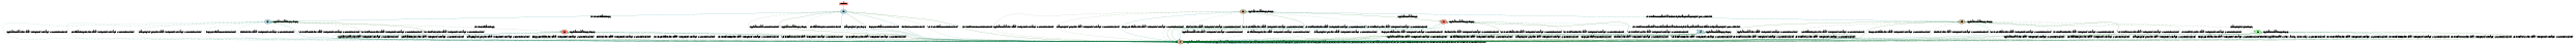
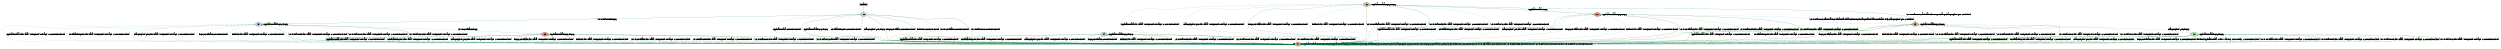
  digraph {
    node [fillcolor=salmon style=filled]
    edge [arrowhead=odot color=darkgreen style=dashed]
    __start0 [height=0 shape=none width=0]
    s8 [fillcolor=lightblue]
    s3 [fillcolor=lightblue]
    s7 [fillcolor=tan]
    s0
    s4 [fillcolor=lightblue]
    s1
    s5 [fillcolor=tan]
    s2 [fillcolor=palegreen]
    s6 [fillcolor=tan]
    __start0 -> s8 [style=solid]
-   s8 -> s3 [arrowhead=vee color=teal label="ServerCertificate/Empty" style=solid]
+   s8 -> s3 [arrowhead=vee color=teal label="ServerHelloDHE/Empty" style=solid]
    s8 -> s7 [label="ApplicationData/ConnectionClosed"]
    s8 -> s7 [arrowhead=vee label="ApplicationDataEmpty/Empty" style=solid]
    s8 -> s7 [color=teal label="CertificateRequest/ConnectionClosed"]
    s8 -> s7 [color=teal label="ChangeCipherSpec/Empty" style=solid]
    s8 -> s7 [label="EmptyCertificate/ConnectionClosed" style=solid]
    s8 -> s7 [color=teal label="Finished/ConnectionClosed" style=solid]
    s8 -> s7 [label="ServerCertificate/ConnectionClosed"]
    s8 -> s7 [label="ServerHelloDone/ConnectionClosed" style=solid]
    s3 -> s3 [arrowhead=vee color=teal label="ApplicationDataEmpty/Empty"]
    s3 -> s7 [arrowhead=vee color=teal label="ApplicationData/Alert Fatal (Unexpected message) & ConnectionClosed"]
    s3 -> s7 [color=teal label="CertificateRequest/Alert Fatal (Unexpected message) & ConnectionClosed"]
    s3 -> s7 [label="ChangeCipherSpec/Alert Fatal (Unexpected message) & ConnectionClosed"]
    s3 -> s7 [color=teal label="EmptyCertificate/ConnectionClosed"]
    s3 -> s7 [color=teal label="Finished/Alert Fatal (Unexpected message) & ConnectionClosed"]
    s3 -> s7 [arrowhead=vee color=teal label="ServerHelloDHE/Alert Fatal (Unexpected message) & ConnectionClosed" style=solid]
    s3 -> s7 [arrowhead=vee label="ServerHelloDone/Alert Fatal (Unexpected message) & ConnectionClosed"]
    s3 -> s7 [arrowhead=vee label="ServerHelloRSA/Alert Fatal (Unexpected message) & ConnectionClosed" style=solid]
    s3 -> s0 [arrowhead=vee label="ServerCertificate/Empty"]
    s7 -> s7 [color=teal label="ApplicationData/ConnectionClosed" style=solid]
    s7 -> s7 [color=teal label="ApplicationDataEmpty/ConnectionClosed"]
    s7 -> s7 [arrowhead=vee color=teal label="CertificateRequest/ConnectionClosed" style=solid]
    s7 -> s7 [label="ChangeCipherSpec/ConnectionClosed" style=solid]
    s7 -> s7 [color=teal label="EmptyCertificate/ConnectionClosed"]
    s7 -> s7 [color=teal label="Finished/ConnectionClosed"]
    s7 -> s7 [label="ServerCertificate/ConnectionClosed"]
    s7 -> s7 [arrowhead=vee color=teal label="ServerHelloDHE/ConnectionClosed"]
    s7 -> s7 [arrowhead=vee color=teal label="ServerHelloDone/ConnectionClosed" style=solid]
    s7 -> s7 [arrowhead=vee color=teal label="ServerHelloRSA/ConnectionClosed"]
    s0 -> s7 [color=teal label="ApplicationData/Alert Fatal (Unexpected message) & ConnectionClosed" style=solid]
    s0 -> s7 [label="CertificateRequest/Alert Fatal (Unexpected message) & ConnectionClosed"]
    s0 -> s7 [color=teal label="ChangeCipherSpec/Alert Fatal (Unexpected message) & ConnectionClosed"]
    s0 -> s7 [arrowhead=vee label="EmptyCertificate/Alert Fatal (Unexpected message) & ConnectionClosed" style=solid]
    s0 -> s7 [arrowhead=vee label="Finished/Alert Fatal (Unexpected message) & ConnectionClosed"]
    s0 -> s7 [arrowhead=vee label="ServerCertificate/Alert Fatal (Unexpected message) & ConnectionClosed"]
    s0 -> s7 [color=teal label="ServerHelloDHE/Alert Fatal (Unexpected message) & ConnectionClosed"]
    s0 -> s7 [color=teal label="ServerHelloDone/Alert Fatal (Unexpected message) & ConnectionClosed" style=solid]
    s0 -> s7 [arrowhead=vee label="ServerHelloRSA/Alert Fatal (Unexpected message) & ConnectionClosed" style=solid]
    s0 -> s0 [arrowhead=vee label="ApplicationDataEmpty/Empty"]
    s4 -> s7 [arrowhead=vee label="ApplicationData/Alert Fatal (Unexpected message) & ConnectionClosed"]
    s4 -> s7 [color=teal label="CertificateRequest/Alert Fatal (Unexpected message) & ConnectionClosed" style=solid]
    s4 -> s7 [color=teal label="ChangeCipherSpec/Alert Fatal (Unexpected message) & ConnectionClosed"]
    s4 -> s7 [arrowhead=vee label="EmptyCertificate/ConnectionClosed" style=solid]
    s4 -> s7 [arrowhead=vee label="Finished/Alert Fatal (Unexpected message) & ConnectionClosed" style=solid]
    s4 -> s7 [label="ServerHelloDHE/Alert Fatal (Unexpected message) & ConnectionClosed" style=solid]
    s4 -> s7 [label="ServerHelloDone/Alert Fatal (Unexpected message) & ConnectionClosed" style=solid]
    s4 -> s7 [label="ServerHelloRSA/Alert Fatal (Unexpected message) & ConnectionClosed"]
    s4 -> s4 [arrowhead=vee label="ApplicationDataEmpty/Empty"]
    s1 -> s7 [color=teal label="ApplicationData/Alert Fatal (Unexpected message) & ConnectionClosed" style=solid]
    s1 -> s7 [label="CertificateRequest/Alert Fatal (Unexpected message) & ConnectionClosed"]
    s1 -> s7 [arrowhead=vee color=teal label="ChangeCipherSpec/Alert Fatal (Unexpected message) & ConnectionClosed"]
    s1 -> s7 [arrowhead=vee label="EmptyCertificate/Alert Fatal (Unexpected message) & ConnectionClosed"]
    s1 -> s7 [label="Finished/Alert Fatal (Unexpected message) & ConnectionClosed"]
    s1 -> s7 [label="ServerCertificate/Alert Fatal (Unexpected message) & ConnectionClosed" style=solid]
    s1 -> s7 [arrowhead=vee label="ServerHelloDHE/Alert Fatal (Unexpected message) & ConnectionClosed"]
    s1 -> s7 [arrowhead=vee label="ServerHelloRSA/Alert Fatal (Unexpected message) & ConnectionClosed" style=solid]
    s1 -> s1 [arrowhead=vee label="ApplicationDataEmpty/Empty"]
-   s1 -> s4 [arrowhead=vee color=teal label="ServerHelloDone/HandshakeCertificateHandshakeClientKeyExchangeHandshakeCertificateVerifyChangeCipherSpec & Finished"]
+   s1 -> s5 [arrowhead=vee color=teal label="ServerHelloDone/HandshakeCertificateHandshakeClientKeyExchangeHandshakeCertificateVerifyChangeCipherSpec & Finished"]
    s5 -> s7 [arrowhead=vee label="ApplicationData/Alert Fatal (Unexpected message) & ConnectionClosed" style=solid]
    s5 -> s7 [label="CertificateRequest/Alert Fatal (Unexpected message) & ConnectionClosed"]
    s5 -> s7 [arrowhead=vee label="EmptyCertificate/Alert Fatal (Unexpected message) & ConnectionClosed" style=solid]
    s5 -> s7 [label="Finished/Alert Fatal (Unexpected message) & ConnectionClosed"]
    s5 -> s7 [color=teal label="ServerCertificate/Alert Fatal (Unexpected message) & ConnectionClosed" style=solid]
    s5 -> s7 [color=teal label="ServerHelloDHE/Alert Fatal (Unexpected message) & ConnectionClosed"]
    s5 -> s7 [label="ServerHelloDone/Alert Fatal (Unexpected message) & ConnectionClosed" style=solid]
    s5 -> s7 [label="ServerHelloRSA/Alert Fatal (Unexpected message) & ConnectionClosed"]
    s5 -> s5 [color=teal label="ApplicationDataEmpty/Empty"]
    s5 -> s2 [arrowhead=vee label="ChangeCipherSpec/Empty"]
    s2 -> s7 [arrowhead=vee color=teal label="ApplicationData/Alert Fatal (Unexpected message) & ConnectionClosed"]
    s2 -> s7 [label="CertificateRequest/Alert Fatal (Unexpected message) & ConnectionClosed" style=solid]
    s2 -> s7 [arrowhead=vee color=teal label="ChangeCipherSpec/Alert Fatal (Unexpected message) & ConnectionClosed"]
    s2 -> s7 [label="EmptyCertificate/Alert Fatal (Unexpected message) & ConnectionClosed" style=solid]
    s2 -> s7 [arrowhead=vee label="Finished/ApplicationData & Alert Warning (Close notify) & ConnectionClosed"]
    s2 -> s7 [arrowhead=vee color=teal label="ServerCertificate/Alert Fatal (Unexpected message) & ConnectionClosed"]
    s2 -> s7 [color=teal label="ServerHelloDHE/Alert Fatal (Unexpected message) & ConnectionClosed" style=solid]
    s2 -> s7 [label="ServerHelloDone/Alert Fatal (Unexpected message) & ConnectionClosed"]
    s2 -> s7 [arrowhead=vee label="ServerHelloRSA/Alert Fatal (Unexpected message) & ConnectionClosed" style=solid]
    s2 -> s2 [arrowhead=vee color=teal label="ApplicationDataEmpty/Empty"]
    s6 -> s7 [label="ApplicationData/Alert Fatal (Unexpected message) & ConnectionClosed"]
    s6 -> s7 [label="ChangeCipherSpec/Alert Fatal (Unexpected message) & ConnectionClosed"]
    s6 -> s7 [arrowhead=vee color=teal label="EmptyCertificate/Alert Fatal (Unexpected message) & ConnectionClosed" style=solid]
    s6 -> s7 [arrowhead=vee color=teal label="Finished/Alert Fatal (Unexpected message) & ConnectionClosed"]
    s6 -> s7 [label="ServerCertificate/Alert Fatal (Unexpected message) & ConnectionClosed" style=solid]
    s6 -> s7 [arrowhead=vee label="ServerHelloDHE/Alert Fatal (Unexpected message) & ConnectionClosed" style=solid]
    s6 -> s7 [arrowhead=vee color=teal label="ServerHelloRSA/Alert Fatal (Unexpected message) & ConnectionClosed"]
    s6 -> s1 [arrowhead=vee label="ApplicationData/Empty" style=solid]
    s6 -> s5 [arrowhead=vee color=teal label="ServerHelloDone/HandshakeClientKeyExchangeChangeCipherSpec & Finished" style=solid]
    s6 -> s6 [color=teal label="ApplicationDataEmpty/Empty" style=solid]
  }
